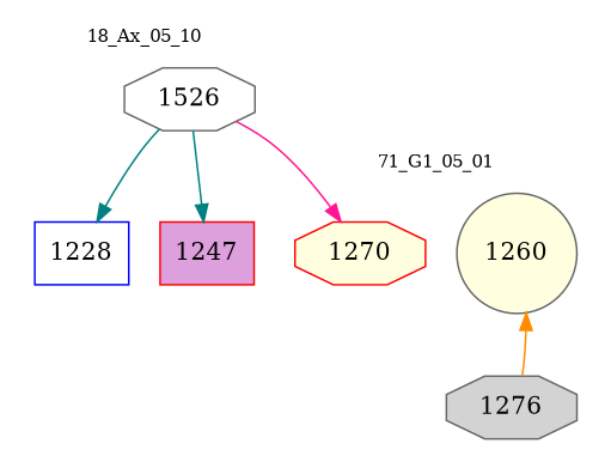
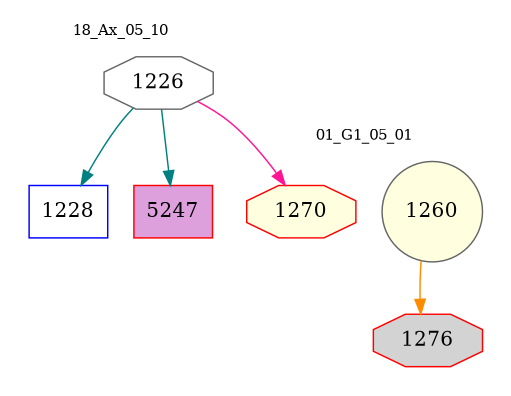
  digraph {
    node [color=red fillcolor=white shape=octagon style=filled]
    edge [color=teal]
-   n1 [color=gray40 label=1526]
+   n1 [color=gray40 label=1226]
    n2 [color=blue label=1228 shape=box]
-   n3 [fillcolor=plum label=1247 shape=box]
+   n3 [fillcolor=plum label=5247 shape=box]
    n4 [color=gray40 fillcolor=lightyellow label=1260 shape=circle]
    n5 [fillcolor=lightyellow label=1270]
-   n6 [color=gray40 fillcolor=lightgrey label=1276]
+   n6 [fillcolor=lightgrey label=1276]
    subgraph cluster_1 {
      color=white
      fontsize=10
      label="18_Ax_05_10"
      n1
      n2
      n3
    }
    subgraph cluster_2 {
      color=white
      fontsize=10
-     label="71_G1_05_01"
+     label="01_G1_05_01"
      n4
      n5
      n6
    }
    n1 -> n2
    n1 -> n3
    n1 -> n5 [color=deeppink]
-   n6 -> n4 [color=darkorange]
+   n4 -> n6 [color=darkorange]
  }
